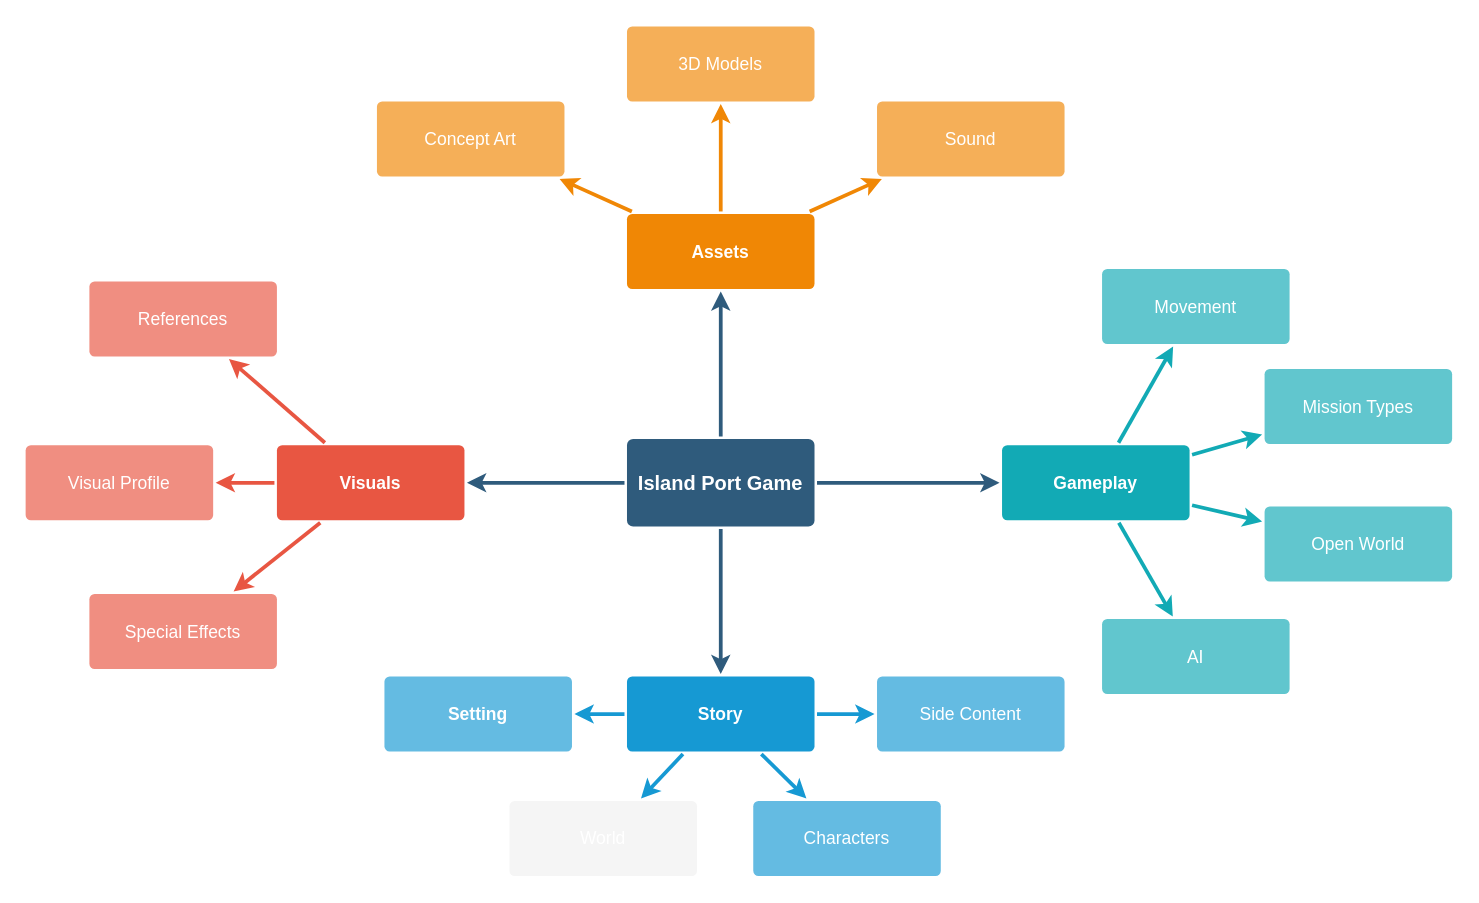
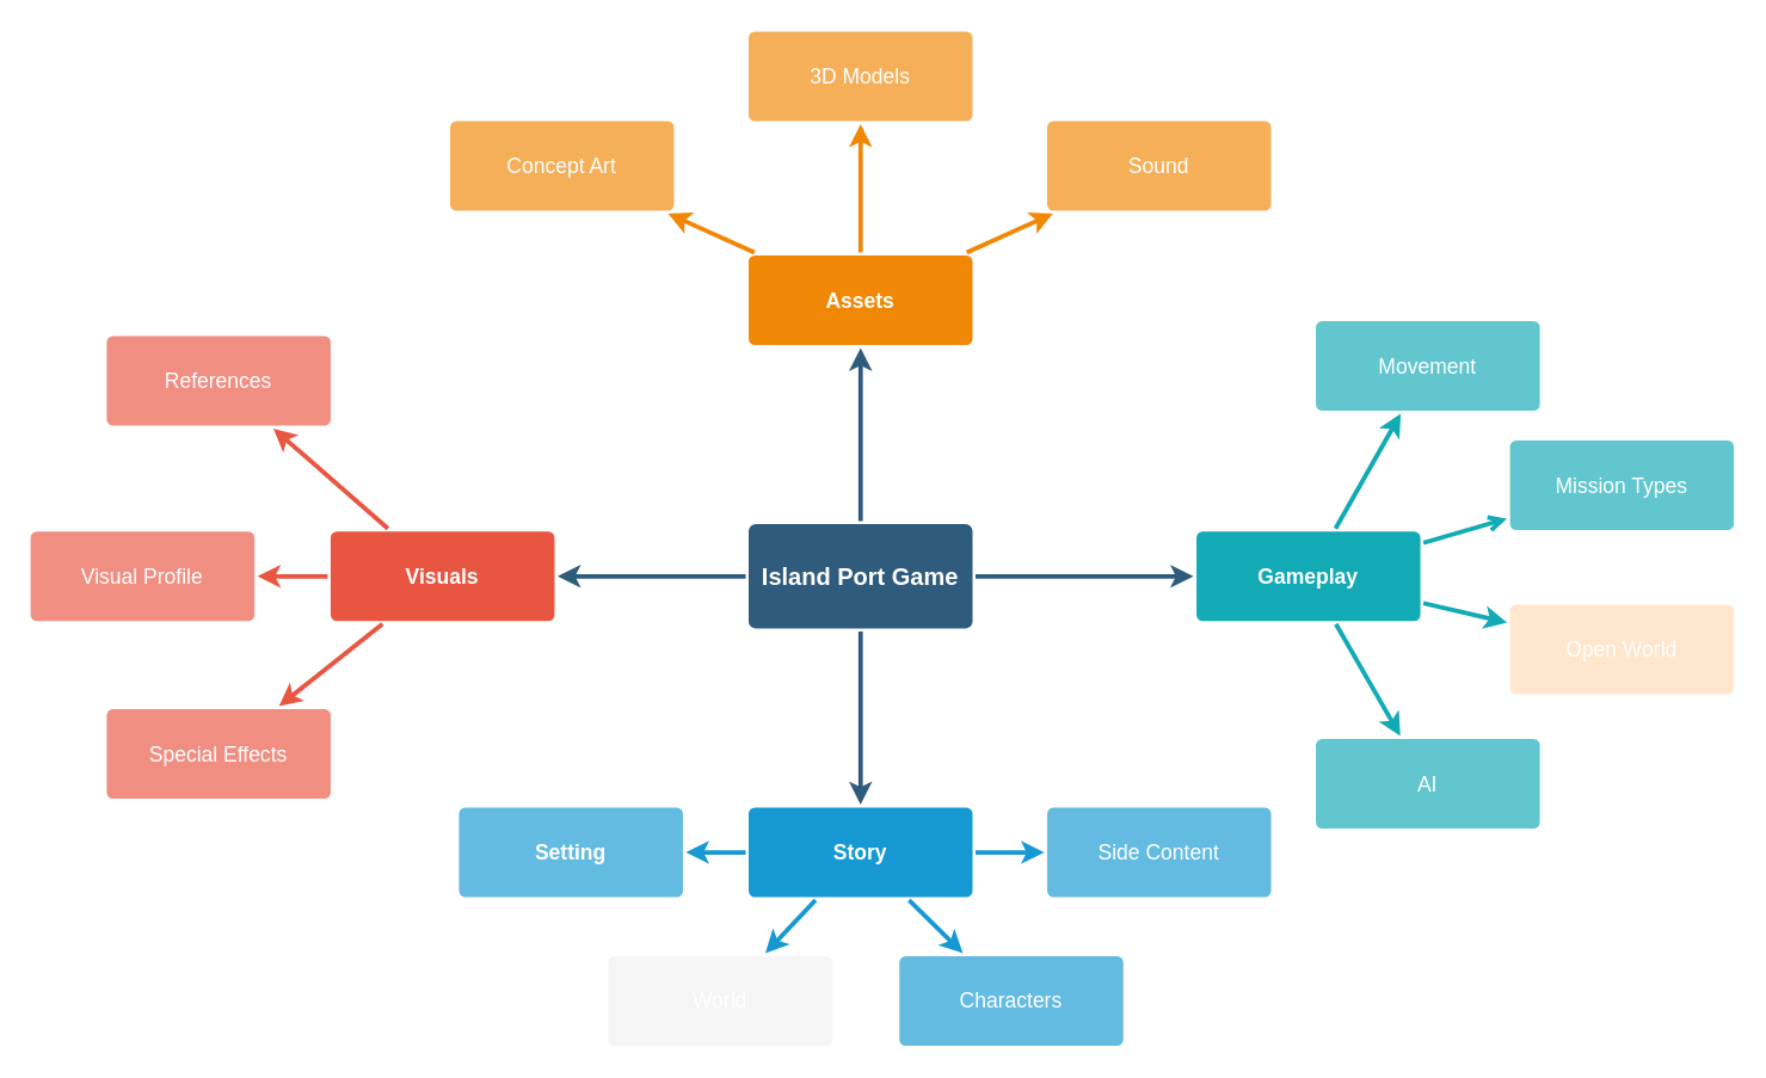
  <mxCell id="0" />
  <mxCell id="1" parent="0" />
  <mxCell id="2" value="" style="edgeStyle=none;rounded=0;jumpStyle=none;html=1;shadow=0;labelBackgroundColor=none;startArrow=none;startFill=0;endArrow=classic;endFill=1;jettySize=auto;orthogonalLoop=1;strokeColor=#2F5B7C;strokeWidth=3;fontFamily=Helvetica;fontSize=16;fontColor=#23445D;spacing=5;" parent="1" source="6" target="22" edge="1"><mxGeometry relative="1" as="geometry" /></mxCell>
  <mxCell id="3" value="" style="edgeStyle=none;rounded=0;jumpStyle=none;html=1;shadow=0;labelBackgroundColor=none;startArrow=none;startFill=0;endArrow=classic;endFill=1;jettySize=auto;orthogonalLoop=1;strokeColor=#2F5B7C;strokeWidth=3;fontFamily=Helvetica;fontSize=16;fontColor=#23445D;spacing=5;" parent="1" source="6" target="29" edge="1"><mxGeometry relative="1" as="geometry" /></mxCell>
  <mxCell id="4" value="" style="edgeStyle=none;rounded=0;jumpStyle=none;html=1;shadow=0;labelBackgroundColor=none;startArrow=none;startFill=0;endArrow=classic;endFill=1;jettySize=auto;orthogonalLoop=1;strokeColor=#2F5B7C;strokeWidth=3;fontFamily=Helvetica;fontSize=16;fontColor=#23445D;spacing=5;" parent="1" source="6" target="18" edge="1"><mxGeometry relative="1" as="geometry" /></mxCell>
  <mxCell id="5" value="" style="edgeStyle=none;rounded=0;jumpStyle=none;html=1;shadow=0;labelBackgroundColor=none;startArrow=none;startFill=0;endArrow=classic;endFill=1;jettySize=auto;orthogonalLoop=1;strokeColor=#2F5B7C;strokeWidth=3;fontFamily=Helvetica;fontSize=16;fontColor=#23445D;spacing=5;" parent="1" source="6" target="10" edge="1"><mxGeometry relative="1" as="geometry" /></mxCell>
  <mxCell id="6" value="Island Port Game" style="rounded=1;whiteSpace=wrap;html=1;shadow=0;labelBackgroundColor=none;strokeColor=none;strokeWidth=3;fillColor=#2F5B7C;fontFamily=Helvetica;fontSize=16;fontColor=#FFFFFF;align=center;fontStyle=1;spacing=5;arcSize=7;perimeterSpacing=2;" parent="1" vertex="1"><mxGeometry x="501" y="350.5" width="150" height="70" as="geometry" /></mxCell>
  <mxCell id="7" value="" style="edgeStyle=none;rounded=1;jumpStyle=none;html=1;shadow=0;labelBackgroundColor=none;startArrow=none;startFill=0;jettySize=auto;orthogonalLoop=1;strokeColor=#E85642;strokeWidth=3;fontFamily=Helvetica;fontSize=14;fontColor=#FFFFFF;spacing=5;fontStyle=1;fillColor=#b0e3e6;" parent="1" source="10" target="13" edge="1"><mxGeometry relative="1" as="geometry" /></mxCell>
  <mxCell id="8" value="" style="edgeStyle=none;rounded=1;jumpStyle=none;html=1;shadow=0;labelBackgroundColor=none;startArrow=none;startFill=0;jettySize=auto;orthogonalLoop=1;strokeColor=#E85642;strokeWidth=3;fontFamily=Helvetica;fontSize=14;fontColor=#FFFFFF;spacing=5;fontStyle=1;fillColor=#b0e3e6;" parent="1" source="10" target="12" edge="1"><mxGeometry relative="1" as="geometry" /></mxCell>
  <mxCell id="9" value="" style="edgeStyle=none;rounded=1;jumpStyle=none;html=1;shadow=0;labelBackgroundColor=none;startArrow=none;startFill=0;jettySize=auto;orthogonalLoop=1;strokeColor=#E85642;strokeWidth=3;fontFamily=Helvetica;fontSize=14;fontColor=#FFFFFF;spacing=5;fontStyle=1;fillColor=#b0e3e6;" parent="1" source="10" target="11" edge="1"><mxGeometry relative="1" as="geometry" /></mxCell>
  <mxCell id="10" value="Visuals" style="rounded=1;whiteSpace=wrap;html=1;shadow=0;labelBackgroundColor=none;strokeColor=none;strokeWidth=3;fillColor=#e85642;fontFamily=Helvetica;fontSize=14;fontColor=#FFFFFF;align=center;spacing=5;fontStyle=1;arcSize=7;perimeterSpacing=2;" parent="1" vertex="1"><mxGeometry x="221" y="355.5" width="150" height="60" as="geometry" /></mxCell>
  <mxCell id="11" value="Special Effects" style="rounded=1;whiteSpace=wrap;html=1;shadow=0;labelBackgroundColor=none;strokeColor=none;strokeWidth=3;fillColor=#f08e81;fontFamily=Helvetica;fontSize=14;fontColor=#FFFFFF;align=center;spacing=5;fontStyle=0;arcSize=7;perimeterSpacing=2;" parent="1" vertex="1"><mxGeometry x="71" y="474.5" width="150" height="60" as="geometry" /></mxCell>
  <mxCell id="12" value="Visual Profile" style="rounded=1;whiteSpace=wrap;html=1;shadow=0;labelBackgroundColor=none;strokeColor=none;strokeWidth=3;fillColor=#f08e81;fontFamily=Helvetica;fontSize=14;fontColor=#FFFFFF;align=center;spacing=5;fontStyle=0;arcSize=7;perimeterSpacing=2;" parent="1" vertex="1"><mxGeometry x="20" y="355.5" width="150" height="60" as="geometry" /></mxCell>
  <mxCell id="13" value="References" style="rounded=1;whiteSpace=wrap;html=1;shadow=0;labelBackgroundColor=none;strokeColor=none;strokeWidth=3;fillColor=#f08e81;fontFamily=Helvetica;fontSize=14;fontColor=#FFFFFF;align=center;spacing=5;fontStyle=0;arcSize=7;perimeterSpacing=2;" parent="1" vertex="1"><mxGeometry x="71" y="224.5" width="150" height="60" as="geometry" /></mxCell>
  <mxCell id="14" value="" style="edgeStyle=none;rounded=0;jumpStyle=none;html=1;shadow=0;labelBackgroundColor=none;startArrow=none;startFill=0;endArrow=classic;endFill=1;jettySize=auto;orthogonalLoop=1;strokeColor=#1699D3;strokeWidth=3;fontFamily=Helvetica;fontSize=14;fontColor=#FFFFFF;spacing=5;" parent="1" source="18" target="21" edge="1"><mxGeometry relative="1" as="geometry" /></mxCell>
  <mxCell id="15" value="" style="edgeStyle=none;rounded=0;jumpStyle=none;html=1;shadow=0;labelBackgroundColor=none;startArrow=none;startFill=0;endArrow=classic;endFill=1;jettySize=auto;orthogonalLoop=1;strokeColor=#1699D3;strokeWidth=3;fontFamily=Helvetica;fontSize=14;fontColor=#FFFFFF;spacing=5;" parent="1" source="18" target="20" edge="1"><mxGeometry relative="1" as="geometry" /></mxCell>
  <mxCell id="16" value="" style="edgeStyle=none;rounded=0;jumpStyle=none;html=1;shadow=0;labelBackgroundColor=none;startArrow=none;startFill=0;endArrow=classic;endFill=1;jettySize=auto;orthogonalLoop=1;strokeColor=#1699D3;strokeWidth=3;fontFamily=Helvetica;fontSize=14;fontColor=#FFFFFF;spacing=5;" parent="1" source="18" target="19" edge="1"><mxGeometry relative="1" as="geometry" /></mxCell>
  <mxCell id="17" value="" style="edgeStyle=none;rounded=0;orthogonalLoop=1;jettySize=auto;html=1;shadow=0;labelBackgroundColor=none;fontSize=14;fontColor=#FFFFFF;startFill=0;endFill=1;strokeColor=#1699D3;strokeWidth=3;" edge="1" parent="1" source="18" target="38"><mxGeometry relative="1" as="geometry" /></mxCell>
  <mxCell id="18" value="Story" style="rounded=1;whiteSpace=wrap;html=1;shadow=0;labelBackgroundColor=none;strokeColor=none;strokeWidth=3;fillColor=#1699d3;fontFamily=Helvetica;fontSize=14;fontColor=#FFFFFF;align=center;spacing=5;fontStyle=1;arcSize=7;perimeterSpacing=2;" parent="1" vertex="1"><mxGeometry x="501" y="540.5" width="150" height="60" as="geometry" /></mxCell>
  <mxCell id="19" value="Side Content" style="rounded=1;whiteSpace=wrap;html=1;shadow=0;labelBackgroundColor=none;strokeColor=none;strokeWidth=3;fillColor=#64bbe2;fontFamily=Helvetica;fontSize=14;fontColor=#FFFFFF;align=center;spacing=5;arcSize=7;perimeterSpacing=2;" parent="1" vertex="1"><mxGeometry x="701" y="540.5" width="150" height="60" as="geometry" /></mxCell>
  <mxCell id="20" value="Characters" style="rounded=1;whiteSpace=wrap;html=1;shadow=0;labelBackgroundColor=none;strokeColor=none;strokeWidth=3;fillColor=#64bbe2;fontFamily=Helvetica;fontSize=14;fontColor=#FFFFFF;align=center;spacing=5;arcSize=7;perimeterSpacing=2;" parent="1" vertex="1"><mxGeometry x="602" y="640" width="150" height="60" as="geometry" /></mxCell>
  <mxCell id="21" value="World" style="rounded=1;whiteSpace=wrap;html=1;shadow=0;labelBackgroundColor=none;strokeColor=none;strokeWidth=3;fillColor=#f5f5f5;fontFamily=Helvetica;fontSize=14;fontColor=#FFFFFF;align=center;spacing=5;arcSize=7;perimeterSpacing=2;" parent="1" vertex="1"><mxGeometry x="407" y="640" width="150" height="60" as="geometry" /></mxCell>
  <mxCell id="22" value="Assets" style="rounded=1;whiteSpace=wrap;html=1;shadow=0;labelBackgroundColor=none;strokeColor=none;strokeWidth=3;fillColor=#F08705;fontFamily=Helvetica;fontSize=14;fontColor=#FFFFFF;align=center;spacing=5;fontStyle=1;arcSize=7;perimeterSpacing=2;" parent="1" vertex="1"><mxGeometry x="501" y="170.5" width="150" height="60" as="geometry" /></mxCell>
  <mxCell id="23" value="Sound" style="rounded=1;whiteSpace=wrap;html=1;shadow=0;labelBackgroundColor=none;strokeColor=none;strokeWidth=3;fillColor=#f5af58;fontFamily=Helvetica;fontSize=14;fontColor=#FFFFFF;align=center;spacing=5;arcSize=7;perimeterSpacing=2;" parent="1" vertex="1"><mxGeometry x="701" y="80.5" width="150" height="60" as="geometry" /></mxCell>
  <mxCell id="24" value="" style="edgeStyle=none;rounded=0;jumpStyle=none;html=1;shadow=0;labelBackgroundColor=none;startArrow=none;startFill=0;endArrow=classic;endFill=1;jettySize=auto;orthogonalLoop=1;strokeColor=#F08705;strokeWidth=3;fontFamily=Helvetica;fontSize=14;fontColor=#FFFFFF;spacing=5;" parent="1" source="22" target="23" edge="1"><mxGeometry relative="1" as="geometry" /></mxCell>
  <mxCell id="25" value="3D Models" style="rounded=1;whiteSpace=wrap;html=1;shadow=0;labelBackgroundColor=none;strokeColor=none;strokeWidth=3;fillColor=#f5af58;fontFamily=Helvetica;fontSize=14;fontColor=#FFFFFF;align=center;spacing=5;arcSize=7;perimeterSpacing=2;" parent="1" vertex="1"><mxGeometry x="501" y="20.5" width="150" height="60" as="geometry" /></mxCell>
  <mxCell id="26" value="" style="edgeStyle=none;rounded=0;jumpStyle=none;html=1;shadow=0;labelBackgroundColor=none;startArrow=none;startFill=0;endArrow=classic;endFill=1;jettySize=auto;orthogonalLoop=1;strokeColor=#F08705;strokeWidth=3;fontFamily=Helvetica;fontSize=14;fontColor=#FFFFFF;spacing=5;" parent="1" source="22" target="25" edge="1"><mxGeometry relative="1" as="geometry" /></mxCell>
  <mxCell id="27" value="Concept Art" style="rounded=1;whiteSpace=wrap;html=1;shadow=0;labelBackgroundColor=none;strokeColor=none;strokeWidth=3;fillColor=#f5af58;fontFamily=Helvetica;fontSize=14;fontColor=#FFFFFF;align=center;spacing=5;arcSize=7;perimeterSpacing=2;" parent="1" vertex="1"><mxGeometry x="301" y="80.5" width="150" height="60" as="geometry" /></mxCell>
  <mxCell id="28" value="" style="edgeStyle=none;rounded=0;jumpStyle=none;html=1;shadow=0;labelBackgroundColor=none;startArrow=none;startFill=0;endArrow=classic;endFill=1;jettySize=auto;orthogonalLoop=1;strokeColor=#F08705;strokeWidth=3;fontFamily=Helvetica;fontSize=14;fontColor=#FFFFFF;spacing=5;" parent="1" source="22" target="27" edge="1"><mxGeometry relative="1" as="geometry" /></mxCell>
  <mxCell id="29" value="Gameplay" style="rounded=1;whiteSpace=wrap;html=1;shadow=0;labelBackgroundColor=none;strokeColor=none;strokeWidth=3;fillColor=#12aab5;fontFamily=Helvetica;fontSize=14;fontColor=#FFFFFF;align=center;spacing=5;fontStyle=1;arcSize=7;perimeterSpacing=2;" parent="1" vertex="1"><mxGeometry x="801" y="355.5" width="150" height="60" as="geometry" /></mxCell>
  <mxCell id="30" value="AI" style="rounded=1;whiteSpace=wrap;html=1;shadow=0;labelBackgroundColor=none;strokeColor=none;strokeWidth=3;fillColor=#61c6ce;fontFamily=Helvetica;fontSize=14;fontColor=#FFFFFF;align=center;spacing=5;fontStyle=0;arcSize=7;perimeterSpacing=2;" parent="1" vertex="1"><mxGeometry x="881" y="494.5" width="150" height="60" as="geometry" /></mxCell>
  <mxCell id="31" value="" style="edgeStyle=none;rounded=1;jumpStyle=none;html=1;shadow=0;labelBackgroundColor=none;startArrow=none;startFill=0;jettySize=auto;orthogonalLoop=1;strokeColor=#12AAB5;strokeWidth=3;fontFamily=Helvetica;fontSize=14;fontColor=#FFFFFF;spacing=5;fontStyle=1;fillColor=#b0e3e6;" parent="1" source="29" target="30" edge="1"><mxGeometry relative="1" as="geometry" /></mxCell>
- <mxCell id="32" value="Open World" style="rounded=1;whiteSpace=wrap;html=1;shadow=0;labelBackgroundColor=none;strokeColor=none;strokeWidth=3;fillColor=#61c6ce;fontFamily=Helvetica;fontSize=14;fontColor=#FFFFFF;align=center;spacing=5;fontStyle=0;arcSize=7;perimeterSpacing=2;" parent="1" vertex="1"><mxGeometry x="1011" y="404.5" width="150" height="60" as="geometry" /></mxCell>
+ <mxCell id="32" value="Open World" style="rounded=1;whiteSpace=wrap;html=1;shadow=0;labelBackgroundColor=none;strokeColor=none;strokeWidth=3;fillColor=#ffe6cc;fontFamily=Helvetica;fontSize=14;fontColor=#FFFFFF;align=center;spacing=5;fontStyle=0;arcSize=7;perimeterSpacing=2;" parent="1" vertex="1"><mxGeometry x="1011" y="404.5" width="150" height="60" as="geometry" /></mxCell>
  <mxCell id="33" value="" style="edgeStyle=none;rounded=1;jumpStyle=none;html=1;shadow=0;labelBackgroundColor=none;startArrow=none;startFill=0;jettySize=auto;orthogonalLoop=1;strokeColor=#12AAB5;strokeWidth=3;fontFamily=Helvetica;fontSize=14;fontColor=#FFFFFF;spacing=5;fontStyle=1;fillColor=#b0e3e6;" parent="1" source="29" target="32" edge="1"><mxGeometry relative="1" as="geometry" /></mxCell>
  <mxCell id="34" value="Mission Types" style="rounded=1;whiteSpace=wrap;html=1;shadow=0;labelBackgroundColor=none;strokeColor=none;strokeWidth=3;fillColor=#61c6ce;fontFamily=Helvetica;fontSize=14;fontColor=#FFFFFF;align=center;spacing=5;fontStyle=0;arcSize=7;perimeterSpacing=2;" parent="1" vertex="1"><mxGeometry x="1011" y="294.5" width="150" height="60" as="geometry" /></mxCell>
- <mxCell id="35" value="" style="edgeStyle=none;rounded=1;jumpStyle=none;html=1;shadow=0;labelBackgroundColor=none;startArrow=none;startFill=0;jettySize=auto;orthogonalLoop=1;strokeColor=#12AAB5;strokeWidth=3;fontFamily=Helvetica;fontSize=14;fontColor=#FFFFFF;spacing=5;fontStyle=1;fillColor=#b0e3e6;" parent="1" source="29" target="34" edge="1"><mxGeometry relative="1" as="geometry" /></mxCell>
+ <mxCell id="35" value="" style="edgeStyle=none;rounded=1;jumpStyle=none;html=1;shadow=0;labelBackgroundColor=none;startArrow=none;startFill=0;jettySize=auto;orthogonalLoop=1;strokeColor=#12AAB5;strokeWidth=3;fontFamily=Helvetica;fontSize=14;fontColor=#FFFFFF;spacing=5;fontStyle=1;fillColor=#b0e3e6;endArrow=open;" parent="1" source="29" target="34" edge="1"><mxGeometry relative="1" as="geometry" /></mxCell>
  <mxCell id="36" value="Movement" style="rounded=1;whiteSpace=wrap;html=1;shadow=0;labelBackgroundColor=none;strokeColor=none;strokeWidth=3;fillColor=#61c6ce;fontFamily=Helvetica;fontSize=14;fontColor=#FFFFFF;align=center;spacing=5;fontStyle=0;arcSize=7;perimeterSpacing=2;" parent="1" vertex="1"><mxGeometry x="881" y="214.5" width="150" height="60" as="geometry" /></mxCell>
  <mxCell id="37" value="" style="edgeStyle=none;rounded=1;jumpStyle=none;html=1;shadow=0;labelBackgroundColor=none;startArrow=none;startFill=0;jettySize=auto;orthogonalLoop=1;strokeColor=#12AAB5;strokeWidth=3;fontFamily=Helvetica;fontSize=14;fontColor=#FFFFFF;spacing=5;fontStyle=1;fillColor=#b0e3e6;" parent="1" source="29" target="36" edge="1"><mxGeometry relative="1" as="geometry" /></mxCell>
  <mxCell id="38" value="Setting" style="rounded=1;whiteSpace=wrap;html=1;shadow=0;labelBackgroundColor=none;strokeColor=none;strokeWidth=3;fillColor=#64BBE2;fontFamily=Helvetica;fontSize=14;fontColor=#FFFFFF;align=center;spacing=5;fontStyle=1;arcSize=7;perimeterSpacing=2;" vertex="1" parent="1"><mxGeometry x="307" y="540.5" width="150" height="60" as="geometry" /></mxCell>
